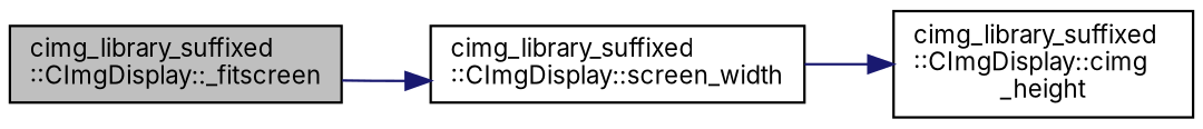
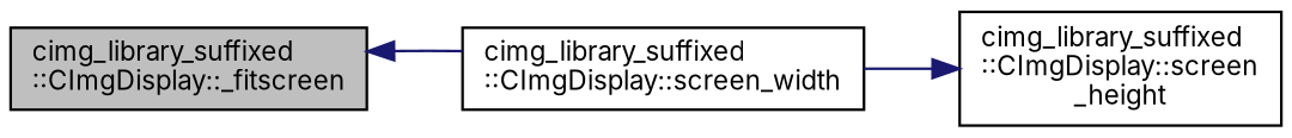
  digraph {
    fontname=Inter
    rankdir=LR
    node [color=black fillcolor=white fontname=Inter fontsize=10 shape=record style=filled]
    edge [color=midnightblue fontname=Inter fontsize=10 labelfontname=Helvetica labelfontsize=10 style=solid]
    n1 [fillcolor=grey75 fontcolor=black height=0.2 label="cimg_library_suffixed\l::CImgDisplay::_fitscreen" width=0.4]
    n2 [height=0.2 label="cimg_library_suffixed\l::CImgDisplay::screen_width" width=0.4]
-   n3 [height=0.2 label="cimg_library_suffixed\l::CImgDisplay::cimg\l_height" width=0.4]
-   n1 -> n2
+   n3 [height=0.2 label="cimg_library_suffixed\l::CImgDisplay::screen\l_height" width=0.4]
+   n2 -> n1
    n2 -> n3
  }
